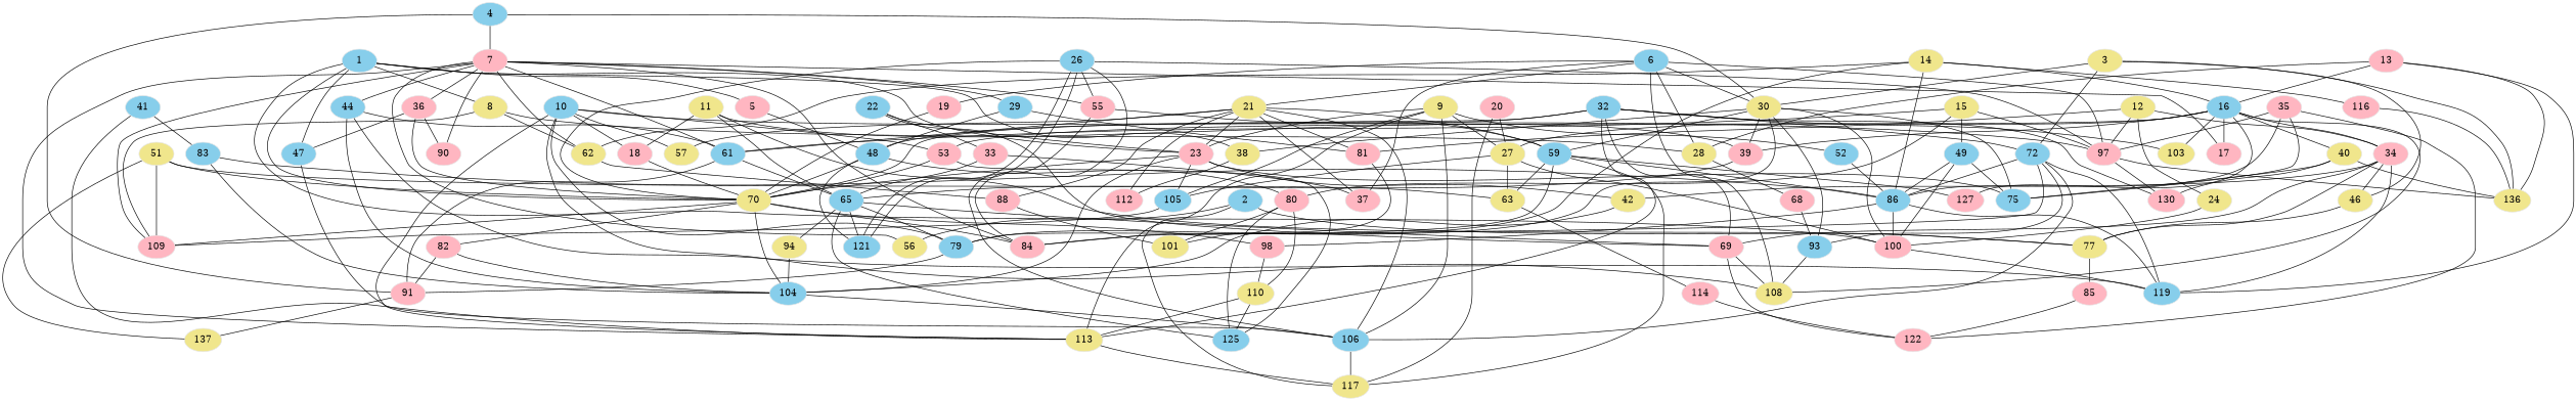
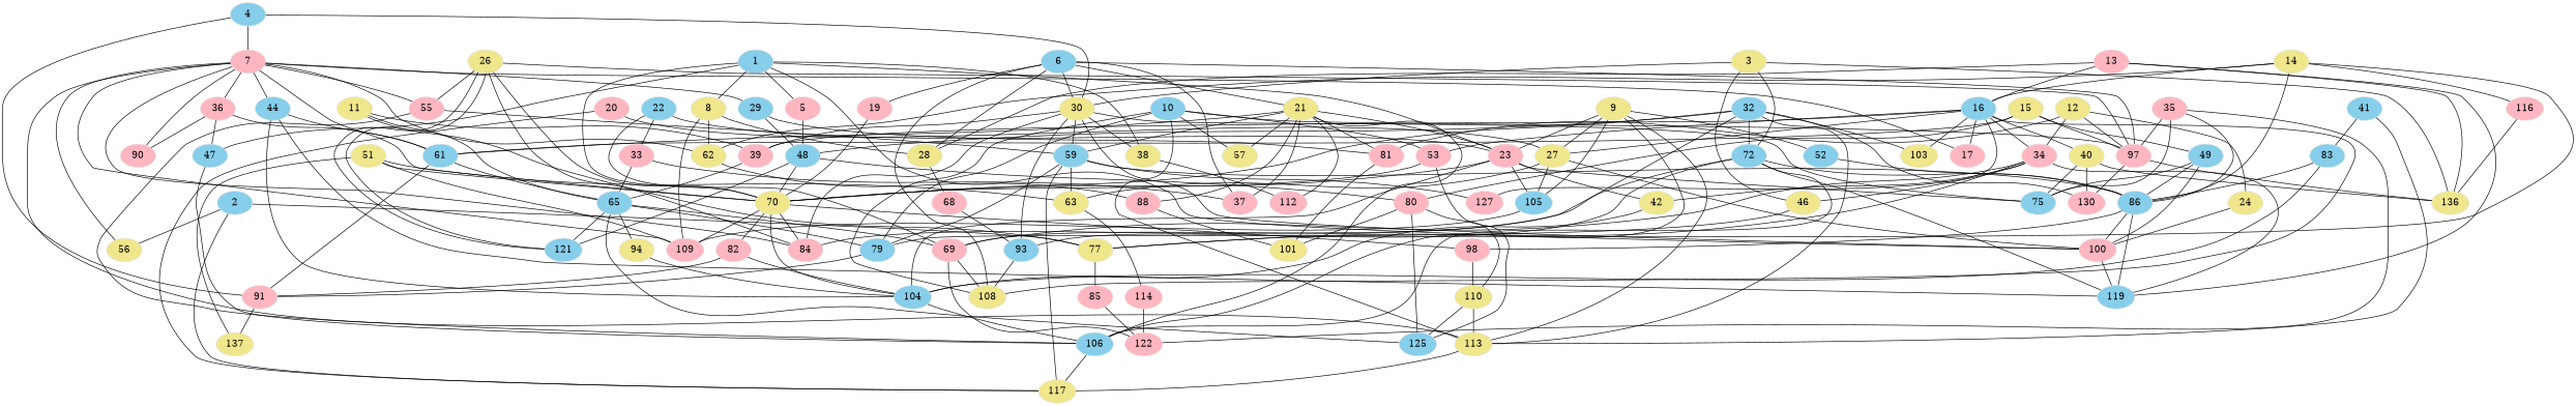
  graph {
    node [color=gray90 fillcolor=lightpink style=filled]
    1 [fillcolor=skyblue super="+111"]
    5
    8 [fillcolor=khaki]
    23 [super="+50"]
    38 [fillcolor=khaki]
    47 [fillcolor=skyblue]
    70 [fillcolor=khaki super="+96+99"]
    100
    48 [fillcolor=skyblue super="+78"]
    28 [fillcolor=khaki]
    62 [fillcolor=khaki]
    109
    105 [fillcolor=skyblue]
    42 [fillcolor=khaki]
    75 [fillcolor=skyblue]
    104 [fillcolor=skyblue super="+107"]
    112
    106 [fillcolor=skyblue super="+131"]
    84
    82
    98
    119 [fillcolor=skyblue super="+126"]
    2 [fillcolor=skyblue]
    56 [fillcolor=khaki]
    77 [fillcolor=khaki]
    117 [fillcolor=khaki]
    85
    30 [fillcolor=khaki super="+76+140"]
    39
    59 [fillcolor=skyblue super="+135+102"]
    93 [fillcolor=skyblue]
    3 [fillcolor=khaki]
    46 [fillcolor=khaki]
    72 [fillcolor=skyblue super="+128"]
    136 [fillcolor=khaki]
    86 [fillcolor=skyblue super="+95"]
    7 [super="+31+25+54"]
    17
    29 [fillcolor=skyblue]
    36
    44 [fillcolor=skyblue]
    55
    61 [fillcolor=skyblue]
    90
    113 [fillcolor=khaki]
    4 [fillcolor=skyblue]
    91
    137 [fillcolor=khaki]
    80
    121 [fillcolor=skyblue]
    6 [fillcolor=skyblue]
    19
    21 [fillcolor=khaki super="+60"]
    37
    97 [super="+132+129"]
    108 [fillcolor=khaki super="+124"]
    57 [fillcolor=khaki]
    81
    88
    68
    130
    65 [fillcolor=skyblue super="+133"]
    9 [fillcolor=khaki]
    27 [fillcolor=khaki super="+74"]
    52 [fillcolor=skyblue]
    63 [fillcolor=khaki]
    10 [fillcolor=skyblue]
-   18
    53
    79 [fillcolor=skyblue]
    125 [fillcolor=skyblue]
    11 [fillcolor=khaki super="+64"]
    69
    94 [fillcolor=khaki]
    12 [fillcolor=khaki]
    24 [fillcolor=khaki]
    34 [super="+45"]
    101 [fillcolor=khaki]
    16 [fillcolor=skyblue super="+141+73"]
    40 [fillcolor=khaki]
    103 [fillcolor=khaki]
    127
    13
    14 [fillcolor=khaki super="+43"]
    116
    15 [fillcolor=khaki super="+67"]
    49 [fillcolor=skyblue]
    110 [fillcolor=khaki]
    20
    22 [fillcolor=skyblue]
    33
    122
-   26 [fillcolor=skyblue]
+   26 [fillcolor=khaki]
    114
    32 [fillcolor=skyblue super="+134"]
    35
    41 [fillcolor=skyblue]
    83 [fillcolor=skyblue]
    51 [fillcolor=khaki]
    1 -- 5
    1 -- 8
    1 -- 23
    1 -- 38
    1 -- 47
    1 -- 70 [weight=2]
    1 -- 100
    5 -- 48
    8 -- 28
    8 -- 62
    8 -- 109
    23 -- 70
    23 -- 105
    23 -- 42 [weight=2]
    23 -- 75
    23 -- 104 [weight=2]
    38 -- 112
    47 -- 106
    70 -- 109
    70 -- 104
    70 -- 84
    70 -- 82
    70 -- 98
    100 -- 119
    48 -- 70 [weight=2]
    48 -- 80
    48 -- 121 [weight=2]
    28 -- 68
    62 -- 88
    105 -- 109
    42 -- 104
    104 -- 106
    106 -- 117
    82 -- 104
    82 -- 91
    98 -- 110
    2 -- 56
    2 -- 77
    2 -- 117
    77 -- 85
    85 -- 122
    30 -- 38
    30 -- 100
    30 -- 75
    30 -- 84
    30 -- 39
    30 -- 59
    30 -- 93
    39 -- 65
    59 -- 117
    59 -- 86
    59 -- 63
    59 -- 79 [weight=2]
    59 -- 127
    93 -- 108
    3 -- 30
    3 -- 46
    3 -- 72
    3 -- 136
    46 -- 77
    72 -- 106
    72 -- 84
    72 -- 119
    72 -- 93
    72 -- 86
    86 -- 100
    86 -- 98
    86 -- 119
    7 -- 62
    7 -- 109
    7 -- 84
    7 -- 56
    7 -- 17
    7 -- 29
    7 -- 36
    7 -- 44
    7 -- 55
    7 -- 61
    7 -- 90
    7 -- 113
    29 -- 48
    29 -- 81
    36 -- 47
    36 -- 70
    36 -- 90
    44 -- 104
    44 -- 119
    44 -- 61
    55 -- 106
    55 -- 59
    61 -- 91
    61 -- 65
    113 -- 117
    4 -- 30
    4 -- 7
    4 -- 91
    91 -- 137
    80 -- 125
    80 -- 101
    80 -- 110
    6 -- 28
    6 -- 30
    6 -- 19
    6 -- 21
    6 -- 37
    6 -- 97 [weight=2]
    6 -- 108
    19 -- 70
    21 -- 23
    21 -- 112
    21 -- 106
    21 -- 59
    21 -- 61
    21 -- 37
    21 -- 57
    21 -- 81
    21 -- 88
    97 -- 136
    97 -- 130
    81 -- 101
    88 -- 101
    68 -- 93
    65 -- 121
    65 -- 79
    65 -- 125
    65 -- 69
    65 -- 94
    9 -- 23
    9 -- 105
    9 -- 106
    9 -- 113
    9 -- 27
    9 -- 52
    27 -- 100
    27 -- 105
    27 -- 63
    52 -- 86
    63 -- 114
    10 -- 113
    10 -- 97
    10 -- 108
    10 -- 57
-   10 -- 18
    10 -- 53
    10 -- 79
-   18 -- 70
    53 -- 70
    53 -- 125
    79 -- 91
    11 -- 77
    11 -- 39
    11 -- 65
-   11 -- 18
    69 -- 108
    69 -- 122
    94 -- 104
    12 -- 97
    12 -- 81
    12 -- 24
    12 -- 34
    24 -- 100
    34 -- 42
    34 -- 119
    34 -- 77
    34 -- 46
    34 -- 69
    16 -- 39
    16 -- 17
    16 -- 108
    16 -- 27
    16 -- 53
    16 -- 34
    16 -- 40
    16 -- 103
    16 -- 127
    40 -- 75
    40 -- 136
    40 -- 130
    13 -- 28
    13 -- 119
    13 -- 136
    13 -- 16
    14 -- 62
    14 -- 86
    14 -- 79
    14 -- 16
    14 -- 116
    116 -- 136
    15 -- 61
    15 -- 80
    15 -- 97
    15 -- 49
    49 -- 100
    49 -- 75
    49 -- 86
    110 -- 113
    110 -- 125
    20 -- 117
    20 -- 27
    22 -- 23
    22 -- 69
    22 -- 33
    33 -- 37
    33 -- 65
    26 -- 70
    26 -- 84
    26 -- 55
    26 -- 121
    26 -- 121
    26 -- 97
    114 -- 122
    32 -- 70
    32 -- 48
    32 -- 72
    32 -- 113
    32 -- 130
    32 -- 69
    32 -- 103
    35 -- 75
    35 -- 86
    35 -- 97 [weight=2]
    35 -- 122
    41 -- 113
    41 -- 83
    83 -- 104
    83 -- 86
    51 -- 70
    51 -- 109
    51 -- 137
    51 -- 63
  }
